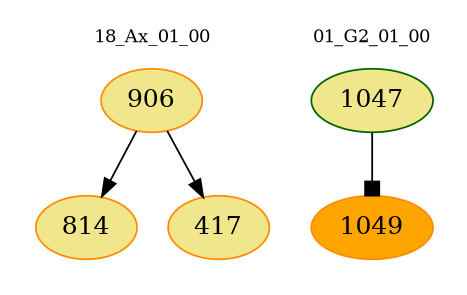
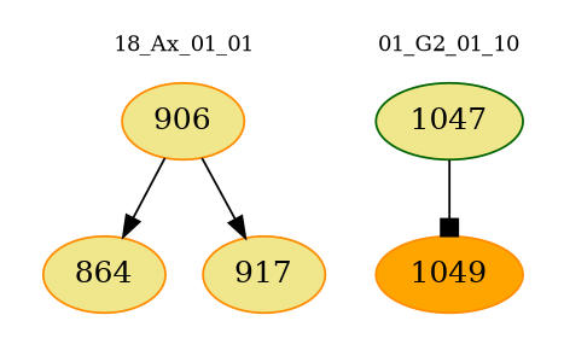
  digraph {
    node [color=darkorange fillcolor=khaki style=filled]
    edge [arrowhead=normal color=black]
    n1 [label=906]
-   n2 [label=814]
-   n3 [label=417]
+   n2 [label=864]
+   n3 [label=917]
    n4 [color=darkgreen label=1047]
    n5 [fillcolor=orange label=1049]
    subgraph cluster_1 {
      color=white
      fontsize=10
-     label="18_Ax_01_00"
+     label="18_Ax_01_01"
      n1
      n2
      n3
    }
    subgraph cluster_2 {
      color=white
      fontsize=10
-     label="01_G2_01_00"
+     label="01_G2_01_10"
      n4
      n5
    }
    n1 -> n2
    n1 -> n3
    n4 -> n5 [arrowhead=box]
  }
